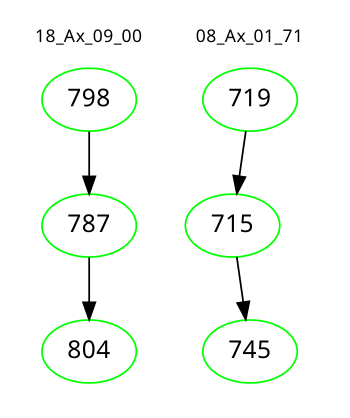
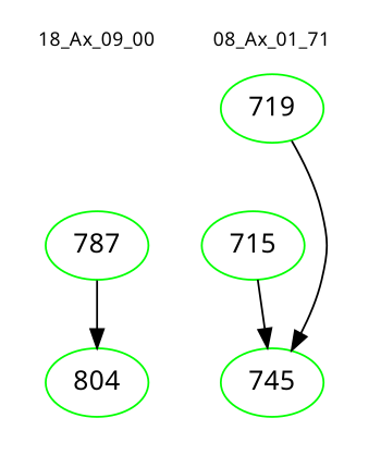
  digraph {
    fontname="Noto Sans"
    node [color=green fontname="Noto Sans"]
    edge [color=black fontname="Noto Sans"]
-   n1 [label=798]
    n2 [label=787]
    n3 [label=804]
    n4 [label=719]
    n5 [label=715]
    n6 [label=745]
    subgraph cluster_1 {
      color=white
      fontsize=10
      label="18_Ax_09_00"
-     n1
      n2
      n3
    }
    subgraph cluster_2 {
      color=white
      fontsize=10
      label="08_Ax_01_71"
      n4
      n5
      n6
    }
-   n1 -> n2
    n2 -> n3
-   n4 -> n5
+   n4 -> n6
    n5 -> n6
  }
